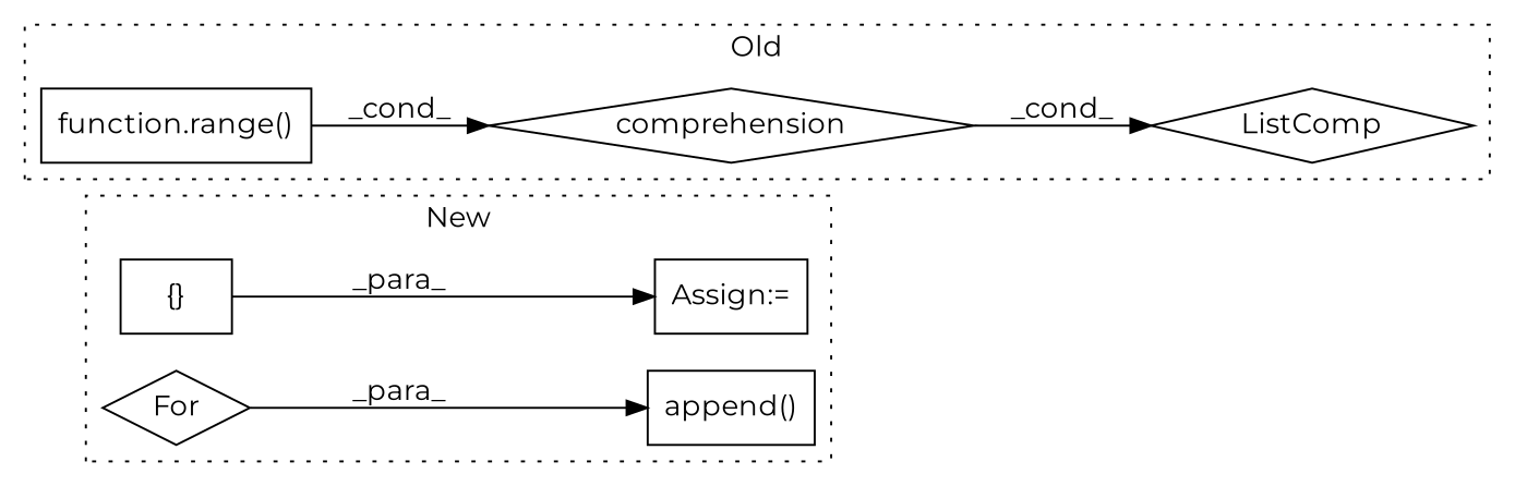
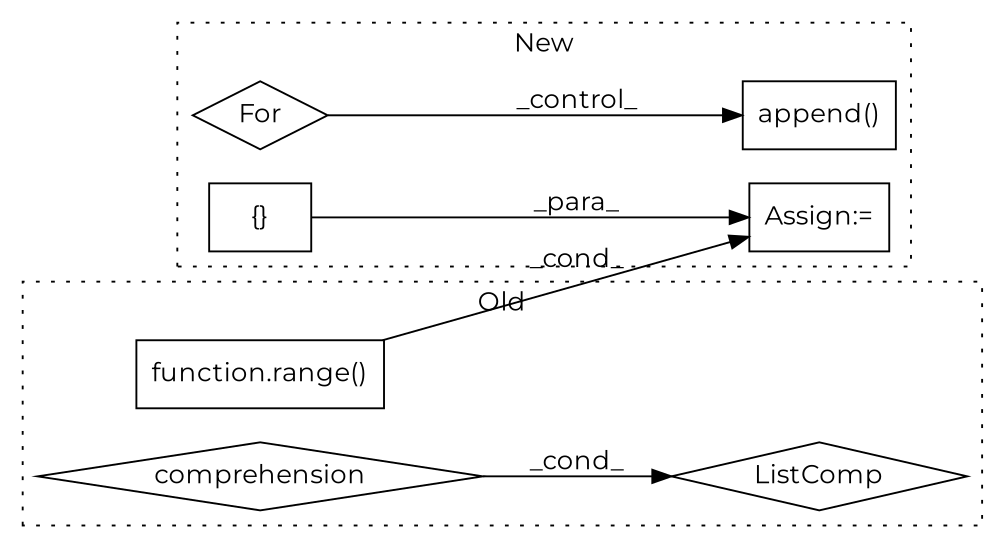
  digraph {
    fontname=Montserrat
    rankdir=LR
    node [a=75 fontname=Montserrat l=3 shape=box]
    edge [fontname=Montserrat]
    n1 [a=59 l="2,1" label="{}" s="3185,3185"]
    n2 [a=68 label="Assign:=" s=3182]
    n3 [l="18,1" label="append()" s="3278,3360"]
    n4 [a=107 l="4,14" label=For s="3196,3264" shape=diamond]
    n5 [a=106 l=69 label=ListComp s=2560 shape=diamond]
    n6 [a=45 label=comprehension s=2598 shape=diamond]
    n7 [l="6,1" label="function.range()" s="2607,2627"]
    subgraph cluster_1 {
      label=New
      style=dotted
      n1
      n2
      n3
      n4
    }
    subgraph cluster_2 {
      label=Old
      style=dotted
      n5
      n6
      n7
    }
    n1 -> n2 [label=_para_]
-   n4 -> n3 [label=_para_]
+   n4 -> n3 [label=_control_]
    n6 -> n5 [label=_cond_]
-   n7 -> n6 [label=_cond_]
+   n7 -> n2 [label=_cond_]
  }
